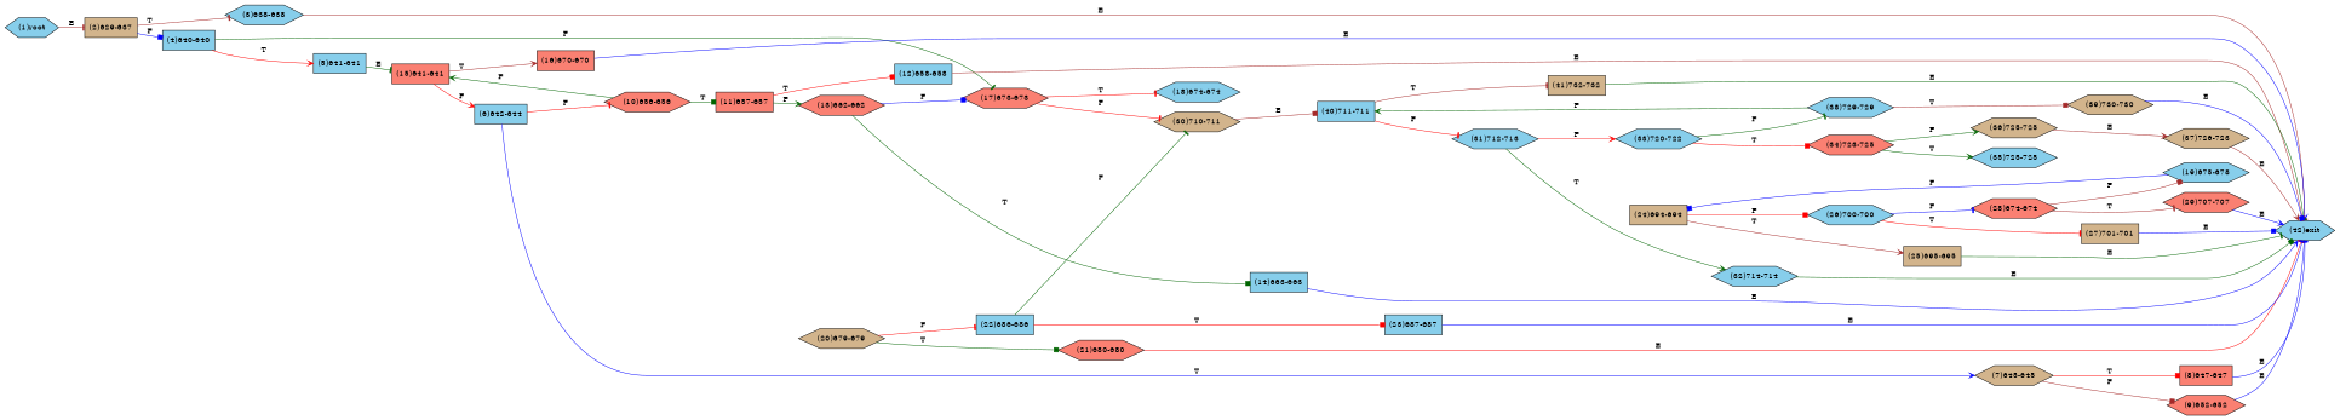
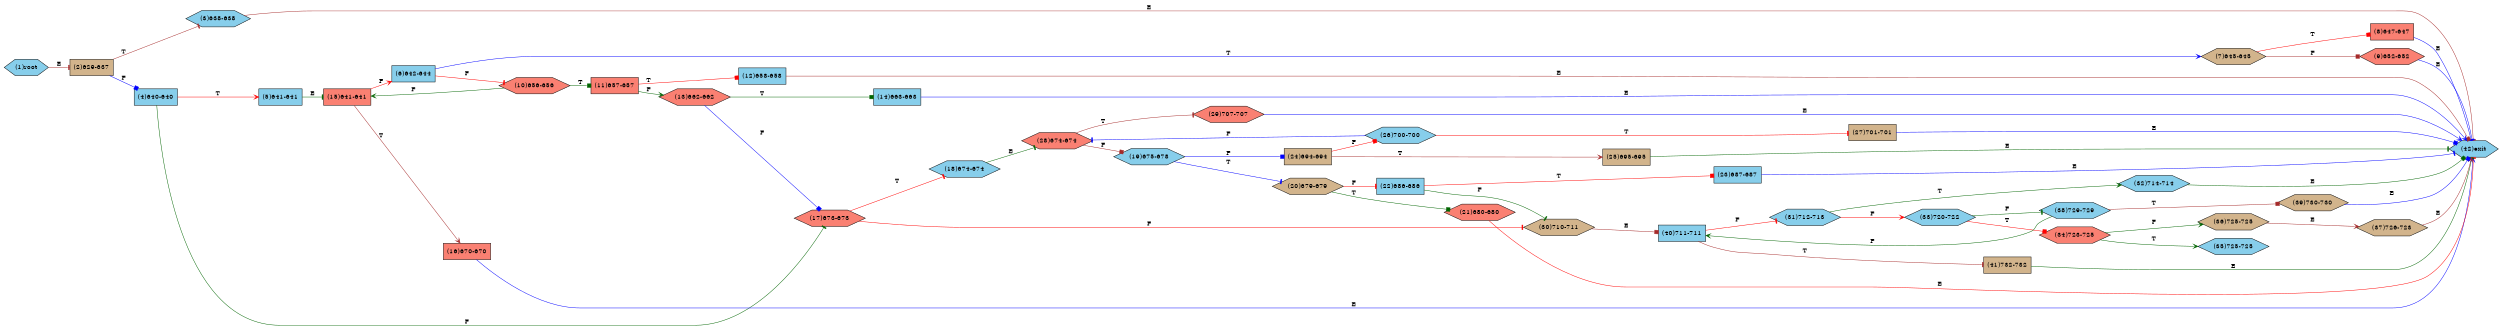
  digraph {
    rankdir=LR
    node [fillcolor=skyblue shape=hexagon style=filled]
    edge [arrowhead=tee color=darkgreen]
    n1 [label="(1)root"]
    n2 [fillcolor=tan label="(2)629-637" shape=box]
    n3 [label="(3)638-638"]
    n4 [label="(4)640-640" shape=box]
    n5 [label="(42)exit"]
    n6 [label="(5)641-641" shape=box]
    n7 [fillcolor=salmon label="(17)673-673"]
    n8 [fillcolor=salmon label="(15)641-641" shape=box]
    n9 [label="(18)674-674"]
    n10 [fillcolor=tan label="(30)710-711"]
    n11 [label="(6)642-644" shape=box]
    n12 [fillcolor=salmon label="(16)670-670" shape=box]
    n13 [fillcolor=tan label="(7)645-645"]
    n14 [fillcolor=salmon label="(10)656-656"]
    n15 [fillcolor=salmon label="(8)647-647" shape=box]
    n16 [fillcolor=salmon label="(9)652-652"]
    n17 [fillcolor=salmon label="(11)657-657" shape=box]
    n18 [label="(12)658-658" shape=box]
    n19 [fillcolor=salmon label="(13)662-662"]
    n20 [label="(14)663-663" shape=box]
    n21 [fillcolor=salmon label="(28)674-674"]
    n22 [label="(40)711-711" shape=box]
    n23 [label="(19)675-678"]
    n24 [fillcolor=tan label="(20)679-679"]
    n25 [fillcolor=tan label="(24)694-694" shape=box]
    n26 [fillcolor=salmon label="(21)680-680"]
    n27 [label="(22)686-686" shape=box]
    n28 [fillcolor=tan label="(25)695-695" shape=box]
    n29 [label="(26)700-700"]
    n30 [fillcolor=salmon label="(29)707-707"]
    n31 [label="(23)687-687" shape=box]
    n32 [fillcolor=tan label="(27)701-701" shape=box]
    n33 [label="(31)712-713"]
    n34 [label="(32)714-714"]
    n35 [label="(33)720-722"]
    n36 [fillcolor=salmon label="(34)723-725"]
    n37 [label="(38)729-729"]
    n38 [fillcolor=tan label="(41)732-732" shape=box]
    n39 [label="(35)725-725"]
    n40 [fillcolor=tan label="(36)725-725"]
    n41 [fillcolor=tan label="(37)726-723"]
    n42 [fillcolor=tan label="(39)730-730"]
    n1 -> n2 [color=brown label=E]
    n2 -> n3 [color=brown label=T]
    n2 -> n4 [arrowhead=box color=blue label=F]
    n3 -> n5 [color=brown label=E]
    n4 -> n6 [arrowhead=vee color=red label=T]
    n4 -> n7 [label=F]
    n6 -> n8 [label=E]
    n7 -> n9 [color=red label=T]
    n7 -> n10 [color=red label=F]
    n8 -> n11 [arrowhead=vee color=red label=F]
    n8 -> n12 [arrowhead=vee color=brown label=T]
+   n9 -> n21 [label=E]
    n10 -> n22 [arrowhead=box color=brown label=E]
    n11 -> n13 [arrowhead=vee color=blue label=T]
    n11 -> n14 [color=red label=F]
    n12 -> n5 [arrowhead=vee color=blue label=E]
    n13 -> n15 [arrowhead=box color=red label=T]
    n13 -> n16 [arrowhead=box color=brown label=F]
    n14 -> n8 [arrowhead=vee label=F]
    n14 -> n17 [arrowhead=box label=T]
    n15 -> n5 [color=blue label=E]
    n16 -> n5 [color=blue label=E]
    n17 -> n18 [arrowhead=box color=red label=T]
    n17 -> n19 [arrowhead=vee label=F]
    n18 -> n5 [arrowhead=box color=brown label=E]
    n19 -> n7 [arrowhead=box color=blue label=F]
    n19 -> n20 [arrowhead=box label=T]
    n20 -> n5 [arrowhead=vee color=blue label=E]
    n21 -> n23 [arrowhead=box color=brown label=F]
    n21 -> n30 [color=brown label=T]
    n22 -> n33 [color=red label=F]
    n22 -> n38 [color=brown label=T]
+   n23 -> n24 [color=blue label=T]
    n23 -> n25 [arrowhead=box color=blue label=F]
    n24 -> n26 [arrowhead=box label=T]
    n24 -> n27 [color=red label=F]
    n25 -> n28 [arrowhead=vee color=brown label=T]
    n25 -> n29 [arrowhead=box color=red label=F]
    n26 -> n5 [color=red label=E]
    n27 -> n10 [label=F]
    n27 -> n31 [arrowhead=box color=red label=T]
    n28 -> n5 [label=E]
    n29 -> n21 [color=blue label=F]
    n29 -> n32 [color=red label=T]
    n30 -> n5 [arrowhead=vee color=blue label=E]
    n31 -> n5 [color=blue label=E]
    n32 -> n5 [arrowhead=box color=blue label=E]
    n33 -> n34 [arrowhead=vee label=T]
    n33 -> n35 [arrowhead=vee color=red label=F]
    n34 -> n5 [arrowhead=box label=E]
    n35 -> n36 [arrowhead=box color=red label=T]
    n35 -> n37 [label=F]
    n36 -> n39 [arrowhead=vee label=T]
    n36 -> n40 [arrowhead=vee label=F]
    n37 -> n22 [arrowhead=vee label=F]
    n37 -> n42 [arrowhead=box color=brown label=T]
    n38 -> n5 [label=E]
    n40 -> n41 [arrowhead=vee color=brown label=E]
    n41 -> n5 [arrowhead=vee color=brown label=E]
    n42 -> n5 [arrowhead=box color=blue label=E]
  }
